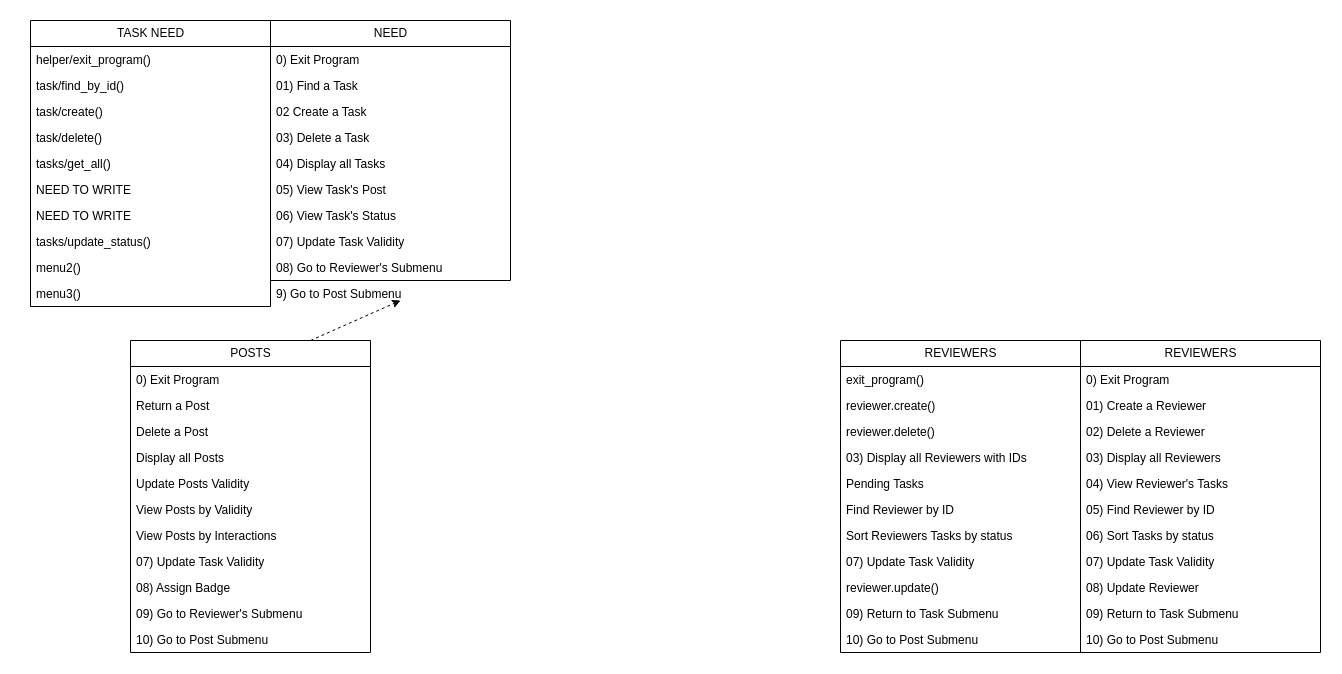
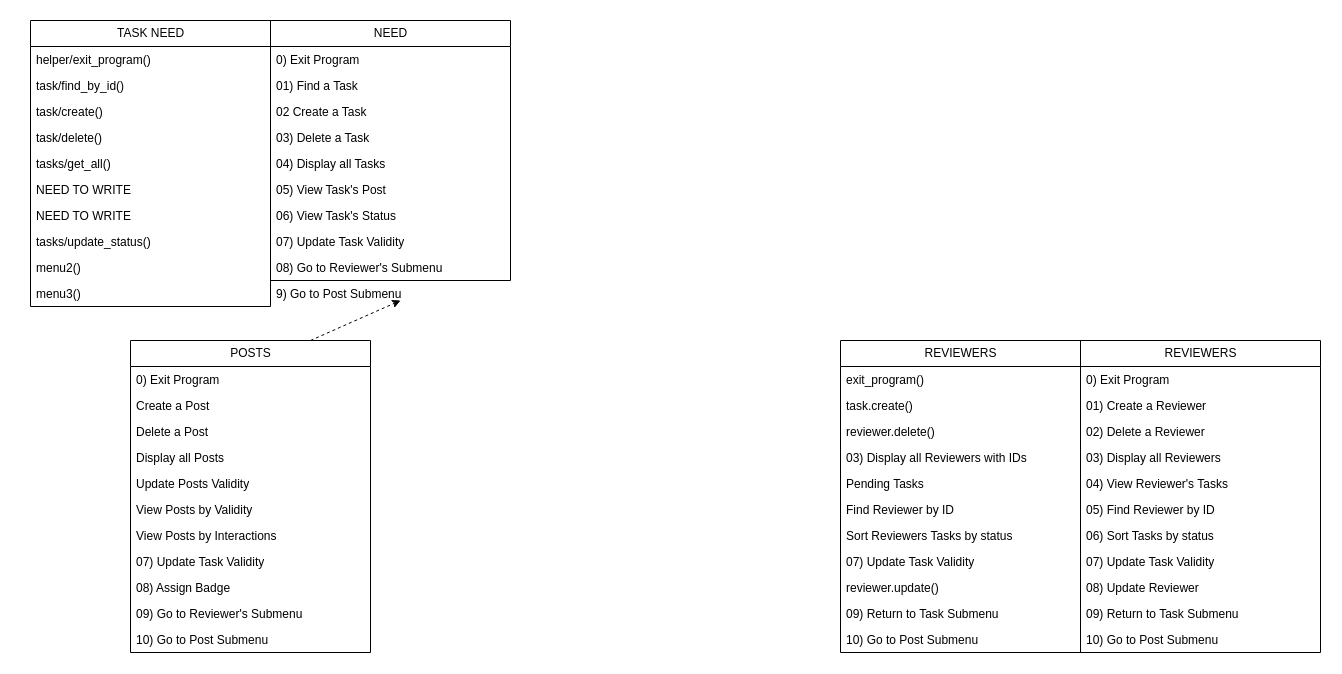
  <mxCell id="0" />
  <mxCell id="1" parent="0" />
  <mxCell id="2" value="REVIEWERS" style="swimlane;fontStyle=0;childLayout=stackLayout;horizontal=1;startSize=26;fillColor=none;horizontalStack=0;resizeParent=1;resizeParentMax=0;resizeLast=0;collapsible=1;marginBottom=0;html=1;movable=1;resizable=1;rotatable=1;deletable=1;editable=1;connectable=1;" parent="1" vertex="1"><mxGeometry x="840" y="340" width="240" height="312" as="geometry" /></mxCell>
  <mxCell id="3" value="exit_program()" style="text;strokeColor=none;fillColor=none;align=left;verticalAlign=top;spacingLeft=4;spacingRight=4;overflow=hidden;rotatable=0;points=[[0,0.5],[1,0.5]];portConstraint=eastwest;whiteSpace=wrap;html=1;" parent="2" vertex="1"><mxGeometry y="26" width="240" height="26" as="geometry" /></mxCell>
- <mxCell id="4" value="reviewer.create()" style="text;strokeColor=none;fillColor=none;align=left;verticalAlign=top;spacingLeft=4;spacingRight=4;overflow=hidden;rotatable=0;points=[[0,0.5],[1,0.5]];portConstraint=eastwest;whiteSpace=wrap;html=1;" parent="2" vertex="1"><mxGeometry y="52" width="240" height="26" as="geometry" /></mxCell>
+ <mxCell id="4" value="task.create()" style="text;strokeColor=none;fillColor=none;align=left;verticalAlign=top;spacingLeft=4;spacingRight=4;overflow=hidden;rotatable=0;points=[[0,0.5],[1,0.5]];portConstraint=eastwest;whiteSpace=wrap;html=1;" parent="2" vertex="1"><mxGeometry y="52" width="240" height="26" as="geometry" /></mxCell>
  <mxCell id="5" value="reviewer.delete()" style="text;strokeColor=none;fillColor=none;align=left;verticalAlign=top;spacingLeft=4;spacingRight=4;overflow=hidden;rotatable=0;points=[[0,0.5],[1,0.5]];portConstraint=eastwest;whiteSpace=wrap;html=1;" parent="2" vertex="1"><mxGeometry y="78" width="240" height="26" as="geometry" /></mxCell>
  <mxCell id="6" value="03) Display all Reviewers with IDs" style="text;strokeColor=none;fillColor=none;align=left;verticalAlign=top;spacingLeft=4;spacingRight=4;overflow=hidden;rotatable=0;points=[[0,0.5],[1,0.5]];portConstraint=eastwest;whiteSpace=wrap;html=1;" parent="2" vertex="1"><mxGeometry y="104" width="240" height="26" as="geometry" /></mxCell>
  <mxCell id="7" value="Pending Tasks" style="text;strokeColor=none;fillColor=none;align=left;verticalAlign=top;spacingLeft=4;spacingRight=4;overflow=hidden;rotatable=0;points=[[0,0.5],[1,0.5]];portConstraint=eastwest;whiteSpace=wrap;html=1;" parent="2" vertex="1"><mxGeometry y="130" width="240" height="26" as="geometry" /></mxCell>
  <mxCell id="8" value="Find Reviewer by ID" style="text;strokeColor=none;fillColor=none;align=left;verticalAlign=top;spacingLeft=4;spacingRight=4;overflow=hidden;rotatable=0;points=[[0,0.5],[1,0.5]];portConstraint=eastwest;whiteSpace=wrap;html=1;" parent="2" vertex="1"><mxGeometry y="156" width="240" height="26" as="geometry" /></mxCell>
  <mxCell id="9" value="Sort Reviewers Tasks by status" style="text;strokeColor=none;fillColor=none;align=left;verticalAlign=top;spacingLeft=4;spacingRight=4;overflow=hidden;rotatable=0;points=[[0,0.5],[1,0.5]];portConstraint=eastwest;whiteSpace=wrap;html=1;" parent="2" vertex="1"><mxGeometry y="182" width="240" height="26" as="geometry" /></mxCell>
  <mxCell id="10" value="07) Update Task Validity" style="text;strokeColor=none;fillColor=none;align=left;verticalAlign=top;spacingLeft=4;spacingRight=4;overflow=hidden;rotatable=0;points=[[0,0.5],[1,0.5]];portConstraint=eastwest;whiteSpace=wrap;html=1;" parent="2" vertex="1"><mxGeometry y="208" width="240" height="26" as="geometry" /></mxCell>
  <mxCell id="11" value="reviewer.update()" style="text;strokeColor=none;fillColor=none;align=left;verticalAlign=top;spacingLeft=4;spacingRight=4;overflow=hidden;rotatable=0;points=[[0,0.5],[1,0.5]];portConstraint=eastwest;whiteSpace=wrap;html=1;" parent="2" vertex="1"><mxGeometry y="234" width="240" height="26" as="geometry" /></mxCell>
  <mxCell id="12" value="09) Return to Task Submenu" style="text;strokeColor=none;fillColor=none;align=left;verticalAlign=top;spacingLeft=4;spacingRight=4;overflow=hidden;rotatable=0;points=[[0,0.5],[1,0.5]];portConstraint=eastwest;whiteSpace=wrap;html=1;" parent="2" vertex="1"><mxGeometry y="260" width="240" height="26" as="geometry" /></mxCell>
  <mxCell id="13" value="10) Go to Post Submenu" style="text;strokeColor=none;fillColor=none;align=left;verticalAlign=top;spacingLeft=4;spacingRight=4;overflow=hidden;rotatable=0;points=[[0,0.5],[1,0.5]];portConstraint=eastwest;whiteSpace=wrap;html=1;" parent="2" vertex="1"><mxGeometry y="286" width="240" height="26" as="geometry" /></mxCell>
  <mxCell id="14" value="REVIEWERS" style="swimlane;fontStyle=0;childLayout=stackLayout;horizontal=1;startSize=26;fillColor=none;horizontalStack=0;resizeParent=1;resizeParentMax=0;resizeLast=0;collapsible=1;marginBottom=0;html=1;" parent="1" vertex="1"><mxGeometry x="1080" y="340" width="240" height="312" as="geometry" /></mxCell>
  <mxCell id="15" value="0) Exit Program&lt;br&gt;" style="text;strokeColor=none;fillColor=none;align=left;verticalAlign=top;spacingLeft=4;spacingRight=4;overflow=hidden;rotatable=0;points=[[0,0.5],[1,0.5]];portConstraint=eastwest;whiteSpace=wrap;html=1;" parent="14" vertex="1"><mxGeometry y="26" width="240" height="26" as="geometry" /></mxCell>
  <mxCell id="16" value="01) Create a Reviewer" style="text;strokeColor=none;fillColor=none;align=left;verticalAlign=top;spacingLeft=4;spacingRight=4;overflow=hidden;rotatable=0;points=[[0,0.5],[1,0.5]];portConstraint=eastwest;whiteSpace=wrap;html=1;" parent="14" vertex="1"><mxGeometry y="52" width="240" height="26" as="geometry" /></mxCell>
  <mxCell id="17" value="02) Delete a Reviewer" style="text;strokeColor=none;fillColor=none;align=left;verticalAlign=top;spacingLeft=4;spacingRight=4;overflow=hidden;rotatable=0;points=[[0,0.5],[1,0.5]];portConstraint=eastwest;whiteSpace=wrap;html=1;" parent="14" vertex="1"><mxGeometry y="78" width="240" height="26" as="geometry" /></mxCell>
  <mxCell id="18" value="03) Display all Reviewers" style="text;strokeColor=none;fillColor=none;align=left;verticalAlign=top;spacingLeft=4;spacingRight=4;overflow=hidden;rotatable=0;points=[[0,0.5],[1,0.5]];portConstraint=eastwest;whiteSpace=wrap;html=1;" parent="14" vertex="1"><mxGeometry y="104" width="240" height="26" as="geometry" /></mxCell>
  <mxCell id="19" value="04) View Reviewer's Tasks" style="text;strokeColor=none;fillColor=none;align=left;verticalAlign=top;spacingLeft=4;spacingRight=4;overflow=hidden;rotatable=0;points=[[0,0.5],[1,0.5]];portConstraint=eastwest;whiteSpace=wrap;html=1;" parent="14" vertex="1"><mxGeometry y="130" width="240" height="26" as="geometry" /></mxCell>
  <mxCell id="20" value="05) Find Reviewer by ID" style="text;strokeColor=none;fillColor=none;align=left;verticalAlign=top;spacingLeft=4;spacingRight=4;overflow=hidden;rotatable=0;points=[[0,0.5],[1,0.5]];portConstraint=eastwest;whiteSpace=wrap;html=1;" parent="14" vertex="1"><mxGeometry y="156" width="240" height="26" as="geometry" /></mxCell>
  <mxCell id="21" value="06) Sort Tasks by status" style="text;strokeColor=none;fillColor=none;align=left;verticalAlign=top;spacingLeft=4;spacingRight=4;overflow=hidden;rotatable=0;points=[[0,0.5],[1,0.5]];portConstraint=eastwest;whiteSpace=wrap;html=1;" parent="14" vertex="1"><mxGeometry y="182" width="240" height="26" as="geometry" /></mxCell>
  <mxCell id="22" value="07) Update Task Validity" style="text;strokeColor=none;fillColor=none;align=left;verticalAlign=top;spacingLeft=4;spacingRight=4;overflow=hidden;rotatable=0;points=[[0,0.5],[1,0.5]];portConstraint=eastwest;whiteSpace=wrap;html=1;" parent="14" vertex="1"><mxGeometry y="208" width="240" height="26" as="geometry" /></mxCell>
  <mxCell id="23" value="08) Update Reviewer" style="text;strokeColor=none;fillColor=none;align=left;verticalAlign=top;spacingLeft=4;spacingRight=4;overflow=hidden;rotatable=0;points=[[0,0.5],[1,0.5]];portConstraint=eastwest;whiteSpace=wrap;html=1;" parent="14" vertex="1"><mxGeometry y="234" width="240" height="26" as="geometry" /></mxCell>
  <mxCell id="24" value="09) Return to Task Submenu" style="text;strokeColor=none;fillColor=none;align=left;verticalAlign=top;spacingLeft=4;spacingRight=4;overflow=hidden;rotatable=0;points=[[0,0.5],[1,0.5]];portConstraint=eastwest;whiteSpace=wrap;html=1;" parent="14" vertex="1"><mxGeometry y="260" width="240" height="26" as="geometry" /></mxCell>
  <mxCell id="25" value="10) Go to Post Submenu" style="text;strokeColor=none;fillColor=none;align=left;verticalAlign=top;spacingLeft=4;spacingRight=4;overflow=hidden;rotatable=0;points=[[0,0.5],[1,0.5]];portConstraint=eastwest;whiteSpace=wrap;html=1;" parent="14" vertex="1"><mxGeometry y="286" width="240" height="26" as="geometry" /></mxCell>
  <mxCell id="26" value="" style="group;movable=0;resizable=0;rotatable=0;deletable=0;editable=0;connectable=0;" parent="1" vertex="1" connectable="0"><mxGeometry x="20" y="140" width="480" height="512" as="geometry" /></mxCell>
  <mxCell id="27" value="" style="group" parent="26" vertex="1" connectable="0"><mxGeometry x="10" y="-120" width="480" height="286" as="geometry" /></mxCell>
  <mxCell id="28" value="NEED" style="swimlane;fontStyle=0;childLayout=stackLayout;horizontal=1;startSize=26;fillColor=none;horizontalStack=0;resizeParent=1;resizeParentMax=0;resizeLast=0;collapsible=1;marginBottom=0;html=1;" parent="27" vertex="1"><mxGeometry x="240" width="240" height="260" as="geometry" /></mxCell>
  <mxCell id="29" value="0) Exit Program&lt;br&gt;" style="text;strokeColor=none;fillColor=none;align=left;verticalAlign=top;spacingLeft=4;spacingRight=4;overflow=hidden;rotatable=0;points=[[0,0.5],[1,0.5]];portConstraint=eastwest;whiteSpace=wrap;html=1;" parent="28" vertex="1"><mxGeometry y="26" width="240" height="26" as="geometry" /></mxCell>
  <mxCell id="30" value="01) Find a Task" style="text;strokeColor=none;fillColor=none;align=left;verticalAlign=top;spacingLeft=4;spacingRight=4;overflow=hidden;rotatable=0;points=[[0,0.5],[1,0.5]];portConstraint=eastwest;whiteSpace=wrap;html=1;" parent="28" vertex="1"><mxGeometry y="52" width="240" height="26" as="geometry" /></mxCell>
  <mxCell id="31" value="02 Create a Task" style="text;strokeColor=none;fillColor=none;align=left;verticalAlign=top;spacingLeft=4;spacingRight=4;overflow=hidden;rotatable=0;points=[[0,0.5],[1,0.5]];portConstraint=eastwest;whiteSpace=wrap;html=1;" parent="28" vertex="1"><mxGeometry y="78" width="240" height="26" as="geometry" /></mxCell>
  <mxCell id="32" value="03) Delete a Task" style="text;strokeColor=none;fillColor=none;align=left;verticalAlign=top;spacingLeft=4;spacingRight=4;overflow=hidden;rotatable=0;points=[[0,0.5],[1,0.5]];portConstraint=eastwest;whiteSpace=wrap;html=1;" parent="28" vertex="1"><mxGeometry y="104" width="240" height="26" as="geometry" /></mxCell>
  <mxCell id="33" value="04) Display all Tasks" style="text;strokeColor=none;fillColor=none;align=left;verticalAlign=top;spacingLeft=4;spacingRight=4;overflow=hidden;rotatable=0;points=[[0,0.5],[1,0.5]];portConstraint=eastwest;whiteSpace=wrap;html=1;" parent="28" vertex="1"><mxGeometry y="130" width="240" height="26" as="geometry" /></mxCell>
  <mxCell id="34" value="05) View Task's Post" style="text;strokeColor=none;fillColor=none;align=left;verticalAlign=top;spacingLeft=4;spacingRight=4;overflow=hidden;rotatable=0;points=[[0,0.5],[1,0.5]];portConstraint=eastwest;whiteSpace=wrap;html=1;" parent="28" vertex="1"><mxGeometry y="156" width="240" height="26" as="geometry" /></mxCell>
  <mxCell id="35" value="06) View Task's Status" style="text;strokeColor=none;fillColor=none;align=left;verticalAlign=top;spacingLeft=4;spacingRight=4;overflow=hidden;rotatable=0;points=[[0,0.5],[1,0.5]];portConstraint=eastwest;whiteSpace=wrap;html=1;" parent="28" vertex="1"><mxGeometry y="182" width="240" height="26" as="geometry" /></mxCell>
  <mxCell id="36" value="07) Update Task Validity" style="text;strokeColor=none;fillColor=none;align=left;verticalAlign=top;spacingLeft=4;spacingRight=4;overflow=hidden;rotatable=0;points=[[0,0.5],[1,0.5]];portConstraint=eastwest;whiteSpace=wrap;html=1;" parent="28" vertex="1"><mxGeometry y="208" width="240" height="26" as="geometry" /></mxCell>
  <mxCell id="37" value="08) Go to Reviewer's Submenu" style="text;strokeColor=none;fillColor=none;align=left;verticalAlign=top;spacingLeft=4;spacingRight=4;overflow=hidden;rotatable=0;points=[[0,0.5],[1,0.5]];portConstraint=eastwest;whiteSpace=wrap;html=1;" parent="28" vertex="1"><mxGeometry y="234" width="240" height="26" as="geometry" /></mxCell>
  <mxCell id="38" value="TASK NEED" style="swimlane;fontStyle=0;childLayout=stackLayout;horizontal=1;startSize=26;fillColor=none;horizontalStack=0;resizeParent=1;resizeParentMax=0;resizeLast=0;collapsible=1;marginBottom=0;html=1;" parent="27" vertex="1"><mxGeometry width="240" height="286" as="geometry" /></mxCell>
  <mxCell id="39" value="helper/exit_program()&lt;span style=&quot;white-space: pre;&quot;&gt;&#09;&lt;/span&gt;" style="text;strokeColor=none;fillColor=none;align=left;verticalAlign=top;spacingLeft=4;spacingRight=4;overflow=hidden;rotatable=0;points=[[0,0.5],[1,0.5]];portConstraint=eastwest;whiteSpace=wrap;html=1;" parent="38" vertex="1"><mxGeometry y="26" width="240" height="26" as="geometry" /></mxCell>
  <mxCell id="40" value="task/find_by_id()&lt;span style=&quot;white-space: pre;&quot;&gt;&#09;&lt;/span&gt;" style="text;strokeColor=none;fillColor=none;align=left;verticalAlign=top;spacingLeft=4;spacingRight=4;overflow=hidden;rotatable=0;points=[[0,0.5],[1,0.5]];portConstraint=eastwest;whiteSpace=wrap;html=1;" parent="38" vertex="1"><mxGeometry y="52" width="240" height="26" as="geometry" /></mxCell>
  <mxCell id="41" value="task/create()" style="text;strokeColor=none;fillColor=none;align=left;verticalAlign=top;spacingLeft=4;spacingRight=4;overflow=hidden;rotatable=0;points=[[0,0.5],[1,0.5]];portConstraint=eastwest;whiteSpace=wrap;html=1;" parent="38" vertex="1"><mxGeometry y="78" width="240" height="26" as="geometry" /></mxCell>
  <mxCell id="42" value="task/delete()" style="text;strokeColor=none;fillColor=none;align=left;verticalAlign=top;spacingLeft=4;spacingRight=4;overflow=hidden;rotatable=0;points=[[0,0.5],[1,0.5]];portConstraint=eastwest;whiteSpace=wrap;html=1;" parent="38" vertex="1"><mxGeometry y="104" width="240" height="26" as="geometry" /></mxCell>
  <mxCell id="43" value="tasks/get_all()" style="text;strokeColor=none;fillColor=none;align=left;verticalAlign=top;spacingLeft=4;spacingRight=4;overflow=hidden;rotatable=0;points=[[0,0.5],[1,0.5]];portConstraint=eastwest;whiteSpace=wrap;html=1;" parent="38" vertex="1"><mxGeometry y="130" width="240" height="26" as="geometry" /></mxCell>
  <mxCell id="44" value="NEED TO WRITE" style="text;strokeColor=none;fillColor=none;align=left;verticalAlign=top;spacingLeft=4;spacingRight=4;overflow=hidden;rotatable=0;points=[[0,0.5],[1,0.5]];portConstraint=eastwest;whiteSpace=wrap;html=1;" parent="38" vertex="1"><mxGeometry y="156" width="240" height="26" as="geometry" /></mxCell>
  <mxCell id="45" value="NEED TO WRITE" style="text;strokeColor=none;fillColor=none;align=left;verticalAlign=top;spacingLeft=4;spacingRight=4;overflow=hidden;rotatable=0;points=[[0,0.5],[1,0.5]];portConstraint=eastwest;whiteSpace=wrap;html=1;" parent="38" vertex="1"><mxGeometry y="182" width="240" height="26" as="geometry" /></mxCell>
  <mxCell id="46" value="tasks/update_status()" style="text;strokeColor=none;fillColor=none;align=left;verticalAlign=top;spacingLeft=4;spacingRight=4;overflow=hidden;rotatable=0;points=[[0,0.5],[1,0.5]];portConstraint=eastwest;whiteSpace=wrap;html=1;" parent="38" vertex="1"><mxGeometry y="208" width="240" height="26" as="geometry" /></mxCell>
  <mxCell id="47" value="menu2()" style="text;strokeColor=none;fillColor=none;align=left;verticalAlign=top;spacingLeft=4;spacingRight=4;overflow=hidden;rotatable=0;points=[[0,0.5],[1,0.5]];portConstraint=eastwest;whiteSpace=wrap;html=1;" parent="38" vertex="1"><mxGeometry y="234" width="240" height="26" as="geometry" /></mxCell>
  <mxCell id="48" value="menu3()" style="text;strokeColor=none;fillColor=none;align=left;verticalAlign=top;spacingLeft=4;spacingRight=4;overflow=hidden;rotatable=0;points=[[0,0.5],[1,0.5]];portConstraint=eastwest;whiteSpace=wrap;html=1;" parent="38" vertex="1"><mxGeometry y="260" width="240" height="26" as="geometry" /></mxCell>
  <mxCell id="49" value="9) Go to Post Submenu" style="text;strokeColor=none;fillColor=none;align=left;verticalAlign=top;spacingLeft=4;spacingRight=4;overflow=hidden;rotatable=0;points=[[0,0.5],[1,0.5]];portConstraint=eastwest;whiteSpace=wrap;html=1;" parent="27" vertex="1"><mxGeometry x="240" y="260" width="240" height="26" as="geometry" /></mxCell>
  <mxCell id="50" value="POSTS" style="swimlane;fontStyle=0;childLayout=stackLayout;horizontal=1;startSize=26;fillColor=none;horizontalStack=0;resizeParent=1;resizeParentMax=0;resizeLast=0;collapsible=1;marginBottom=0;html=1;movable=0;resizable=0;rotatable=0;deletable=0;editable=0;connectable=0;" parent="26" vertex="1"><mxGeometry x="110" y="200" width="240" height="312" as="geometry" /></mxCell>
  <mxCell id="51" value="0) Exit Program&lt;br&gt;" style="text;strokeColor=none;fillColor=none;align=left;verticalAlign=top;spacingLeft=4;spacingRight=4;overflow=hidden;rotatable=0;points=[[0,0.5],[1,0.5]];portConstraint=eastwest;whiteSpace=wrap;html=1;" parent="50" vertex="1"><mxGeometry y="26" width="240" height="26" as="geometry" /></mxCell>
- <mxCell id="52" value="Return a Post&lt;span style=&quot;white-space: pre;&quot;&gt;&#09;&lt;/span&gt;" style="text;strokeColor=none;fillColor=none;align=left;verticalAlign=top;spacingLeft=4;spacingRight=4;overflow=hidden;rotatable=0;points=[[0,0.5],[1,0.5]];portConstraint=eastwest;whiteSpace=wrap;html=1;" parent="50" vertex="1"><mxGeometry y="52" width="240" height="26" as="geometry" /></mxCell>
+ <mxCell id="52" value="Create a Post&lt;span style=&quot;white-space: pre;&quot;&gt;&#09;&lt;/span&gt;" style="text;strokeColor=none;fillColor=none;align=left;verticalAlign=top;spacingLeft=4;spacingRight=4;overflow=hidden;rotatable=0;points=[[0,0.5],[1,0.5]];portConstraint=eastwest;whiteSpace=wrap;html=1;" parent="50" vertex="1"><mxGeometry y="52" width="240" height="26" as="geometry" /></mxCell>
  <mxCell id="53" value="Delete a Post" style="text;strokeColor=none;fillColor=none;align=left;verticalAlign=top;spacingLeft=4;spacingRight=4;overflow=hidden;rotatable=0;points=[[0,0.5],[1,0.5]];portConstraint=eastwest;whiteSpace=wrap;html=1;" parent="50" vertex="1"><mxGeometry y="78" width="240" height="26" as="geometry" /></mxCell>
  <mxCell id="54" value="Display all Posts" style="text;strokeColor=none;fillColor=none;align=left;verticalAlign=top;spacingLeft=4;spacingRight=4;overflow=hidden;rotatable=0;points=[[0,0.5],[1,0.5]];portConstraint=eastwest;whiteSpace=wrap;html=1;" parent="50" vertex="1"><mxGeometry y="104" width="240" height="26" as="geometry" /></mxCell>
  <mxCell id="55" value="Update Posts Validity" style="text;strokeColor=none;fillColor=none;align=left;verticalAlign=top;spacingLeft=4;spacingRight=4;overflow=hidden;rotatable=0;points=[[0,0.5],[1,0.5]];portConstraint=eastwest;whiteSpace=wrap;html=1;" parent="50" vertex="1"><mxGeometry y="130" width="240" height="26" as="geometry" /></mxCell>
  <mxCell id="56" value="View Posts by Validity" style="text;strokeColor=none;fillColor=none;align=left;verticalAlign=top;spacingLeft=4;spacingRight=4;overflow=hidden;rotatable=0;points=[[0,0.5],[1,0.5]];portConstraint=eastwest;whiteSpace=wrap;html=1;" parent="50" vertex="1"><mxGeometry y="156" width="240" height="26" as="geometry" /></mxCell>
  <mxCell id="57" value="View Posts by Interactions" style="text;strokeColor=none;fillColor=none;align=left;verticalAlign=top;spacingLeft=4;spacingRight=4;overflow=hidden;rotatable=0;points=[[0,0.5],[1,0.5]];portConstraint=eastwest;whiteSpace=wrap;html=1;" parent="50" vertex="1"><mxGeometry y="182" width="240" height="26" as="geometry" /></mxCell>
  <mxCell id="58" value="07) Update Task Validity" style="text;strokeColor=none;fillColor=none;align=left;verticalAlign=top;spacingLeft=4;spacingRight=4;overflow=hidden;rotatable=0;points=[[0,0.5],[1,0.5]];portConstraint=eastwest;whiteSpace=wrap;html=1;" parent="50" vertex="1"><mxGeometry y="208" width="240" height="26" as="geometry" /></mxCell>
  <mxCell id="59" value="08) Assign Badge" style="text;strokeColor=none;fillColor=none;align=left;verticalAlign=top;spacingLeft=4;spacingRight=4;overflow=hidden;rotatable=0;points=[[0,0.5],[1,0.5]];portConstraint=eastwest;whiteSpace=wrap;html=1;" parent="50" vertex="1"><mxGeometry y="234" width="240" height="26" as="geometry" /></mxCell>
  <mxCell id="60" value="09) Go to Reviewer's Submenu" style="text;strokeColor=none;fillColor=none;align=left;verticalAlign=top;spacingLeft=4;spacingRight=4;overflow=hidden;rotatable=0;points=[[0,0.5],[1,0.5]];portConstraint=eastwest;whiteSpace=wrap;html=1;" parent="50" vertex="1"><mxGeometry y="260" width="240" height="26" as="geometry" /></mxCell>
  <mxCell id="61" value="10) Go to Post Submenu" style="text;strokeColor=none;fillColor=none;align=left;verticalAlign=top;spacingLeft=4;spacingRight=4;overflow=hidden;rotatable=0;points=[[0,0.5],[1,0.5]];portConstraint=eastwest;whiteSpace=wrap;html=1;" parent="50" vertex="1"><mxGeometry y="286" width="240" height="26" as="geometry" /></mxCell>
  <mxCell id="62" style="edgeStyle=none;html=1;exitX=0.75;exitY=0;exitDx=0;exitDy=0;entryX=0.542;entryY=0.769;entryDx=0;entryDy=0;entryPerimeter=0;dashed=1;" parent="26" source="50" target="49" edge="1"><mxGeometry relative="1" as="geometry" /></mxCell>
